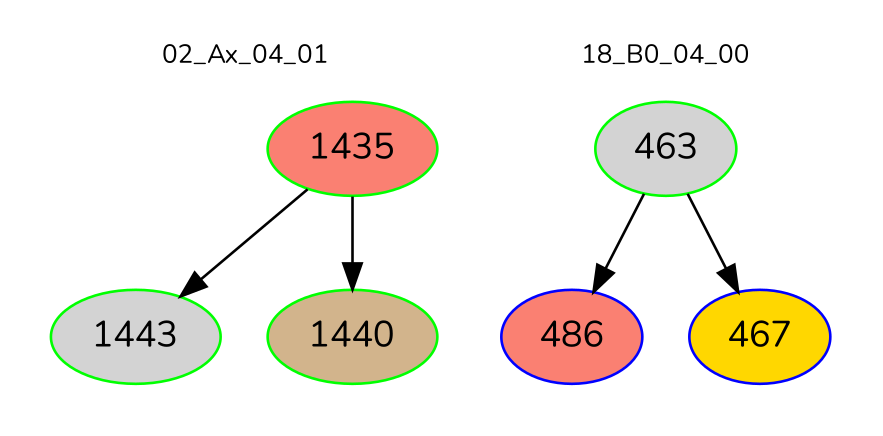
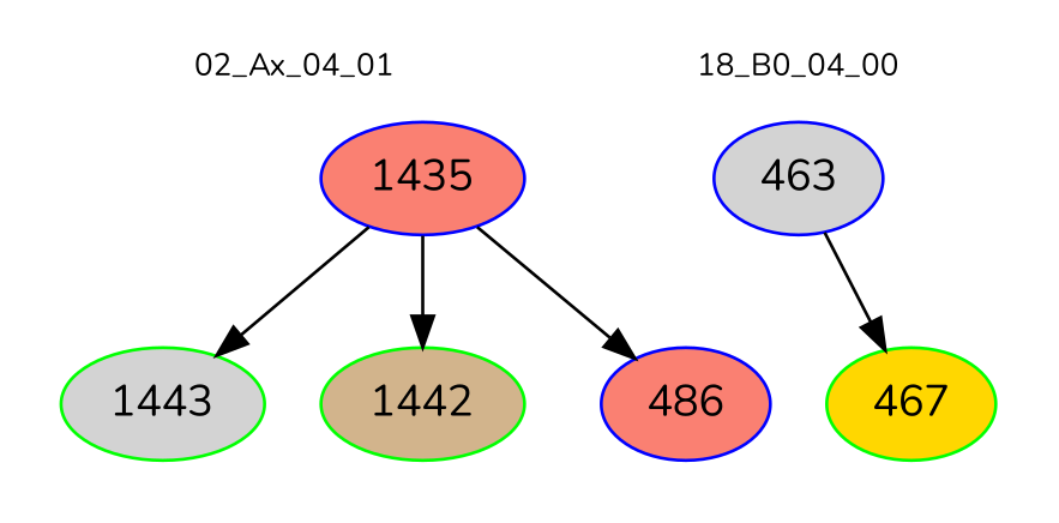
  digraph {
    fontname=Nunito
    node [color=green fillcolor=salmon fontname=Nunito style=filled]
    edge [color=black fontname=Nunito]
-   n1 [label=1435]
+   n1 [color=blue label=1435]
    n2 [fillcolor=lightgrey label=1443]
-   n3 [fillcolor=tan label=1440]
-   n4 [fillcolor=lightgrey label=463]
+   n3 [fillcolor=tan label=1442]
+   n4 [color=blue fillcolor=lightgrey label=463]
    n5 [color=blue label=486]
-   n6 [color=blue fillcolor=gold label=467]
+   n6 [fillcolor=gold label=467]
    subgraph cluster_1 {
      color=white
      fontsize=10
      label="02_Ax_04_01"
      n1
      n2
      n3
    }
    subgraph cluster_2 {
      color=white
      fontsize=10
      label="18_B0_04_00"
      n4
      n5
      n6
    }
    n1 -> n2
    n1 -> n3
-   n4 -> n5
+   n1 -> n5
    n4 -> n6
  }
